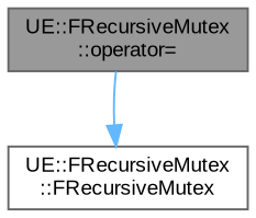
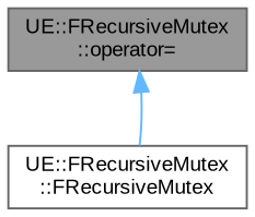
  digraph {
    rankdir=TB
    fontname="Liberation Sans"
    node [fontname="Liberation Sans" fontsize=10 shape=box style=filled]
    n1 [color=gray40 fillcolor=grey60 fontcolor=black height=0.2 label="UE::FRecursiveMutex\l::operator=" width=0.4]
    n2 [color=grey40 fillcolor=white height=0.2 label="UE::FRecursiveMutex\l::FRecursiveMutex" width=0.4]
-   n1 -> n2 [color=steelblue1 fontname="Liberation Sans" fontsize=10 labelfontname=Helvetica labelfontsize=10 style=solid]
+   n2 -> n1 [color=steelblue1 fontname="Liberation Sans" fontsize=10 labelfontname=Helvetica labelfontsize=10 style=solid]
  }
